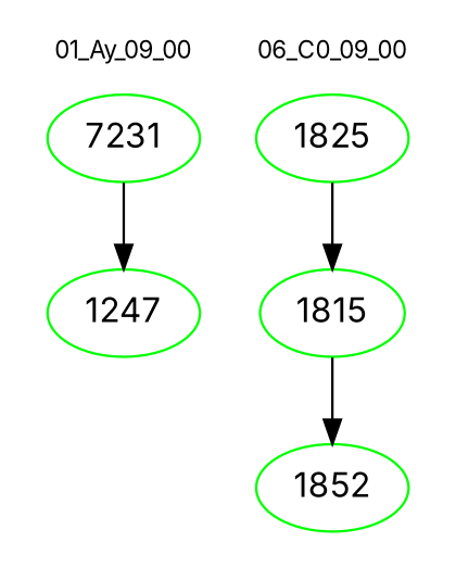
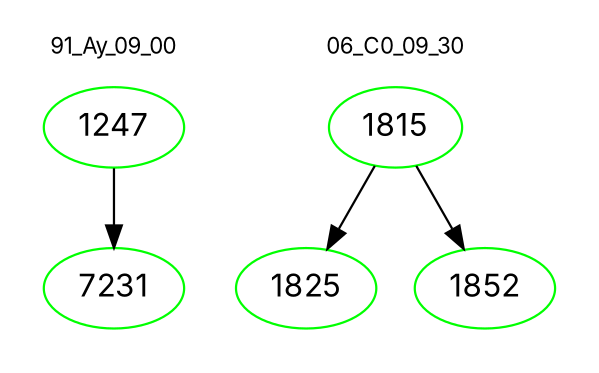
  digraph {
    fontname=Inter
    node [color=green fontname=Inter]
    edge [color=black fontname=Inter]
    n1 [label=1247]
    n2 [label=7231]
    n3 [label=1815]
    n4 [label=1825]
    n5 [label=1852]
    subgraph cluster_1 {
      color=white
      fontsize=10
-     label="01_Ay_09_00"
+     label="91_Ay_09_00"
      n1
      n2
    }
    subgraph cluster_2 {
      color=white
      fontsize=10
-     label="06_C0_09_00"
+     label="06_C0_09_30"
      n3
      n4
      n5
    }
-   n2 -> n1
-   n4 -> n3
+   n1 -> n2
+   n3 -> n4
    n3 -> n5
  }
